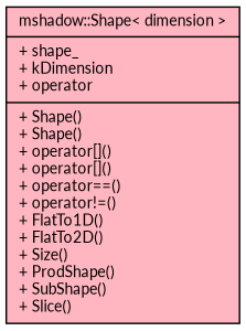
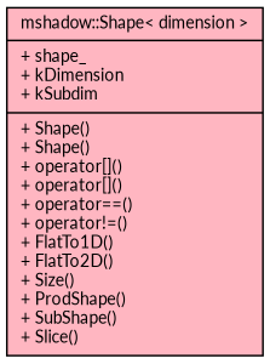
  digraph {
    fontname=Lato
-   n1 [color=black fillcolor=lightpink fontcolor=black fontname=Lato fontsize=10 height=0.2 label="{mshadow::Shape\< dimension \>\n|+ shape_\l+ kDimension\l+ operator\l|+ Shape()\l+ Shape()\l+ operator[]()\l+ operator[]()\l+ operator==()\l+ operator!=()\l+ FlatTo1D()\l+ FlatTo2D()\l+ Size()\l+ ProdShape()\l+ SubShape()\l+ Slice()\l}" shape=record style=filled width=0.4]
+   n1 [color=black fillcolor=lightpink fontcolor=black fontname=Lato fontsize=10 height=0.2 label="{mshadow::Shape\< dimension \>\n|+ shape_\l+ kDimension\l+ kSubdim\l|+ Shape()\l+ Shape()\l+ operator[]()\l+ operator[]()\l+ operator==()\l+ operator!=()\l+ FlatTo1D()\l+ FlatTo2D()\l+ Size()\l+ ProdShape()\l+ SubShape()\l+ Slice()\l}" shape=record style=filled width=0.4]
  }
